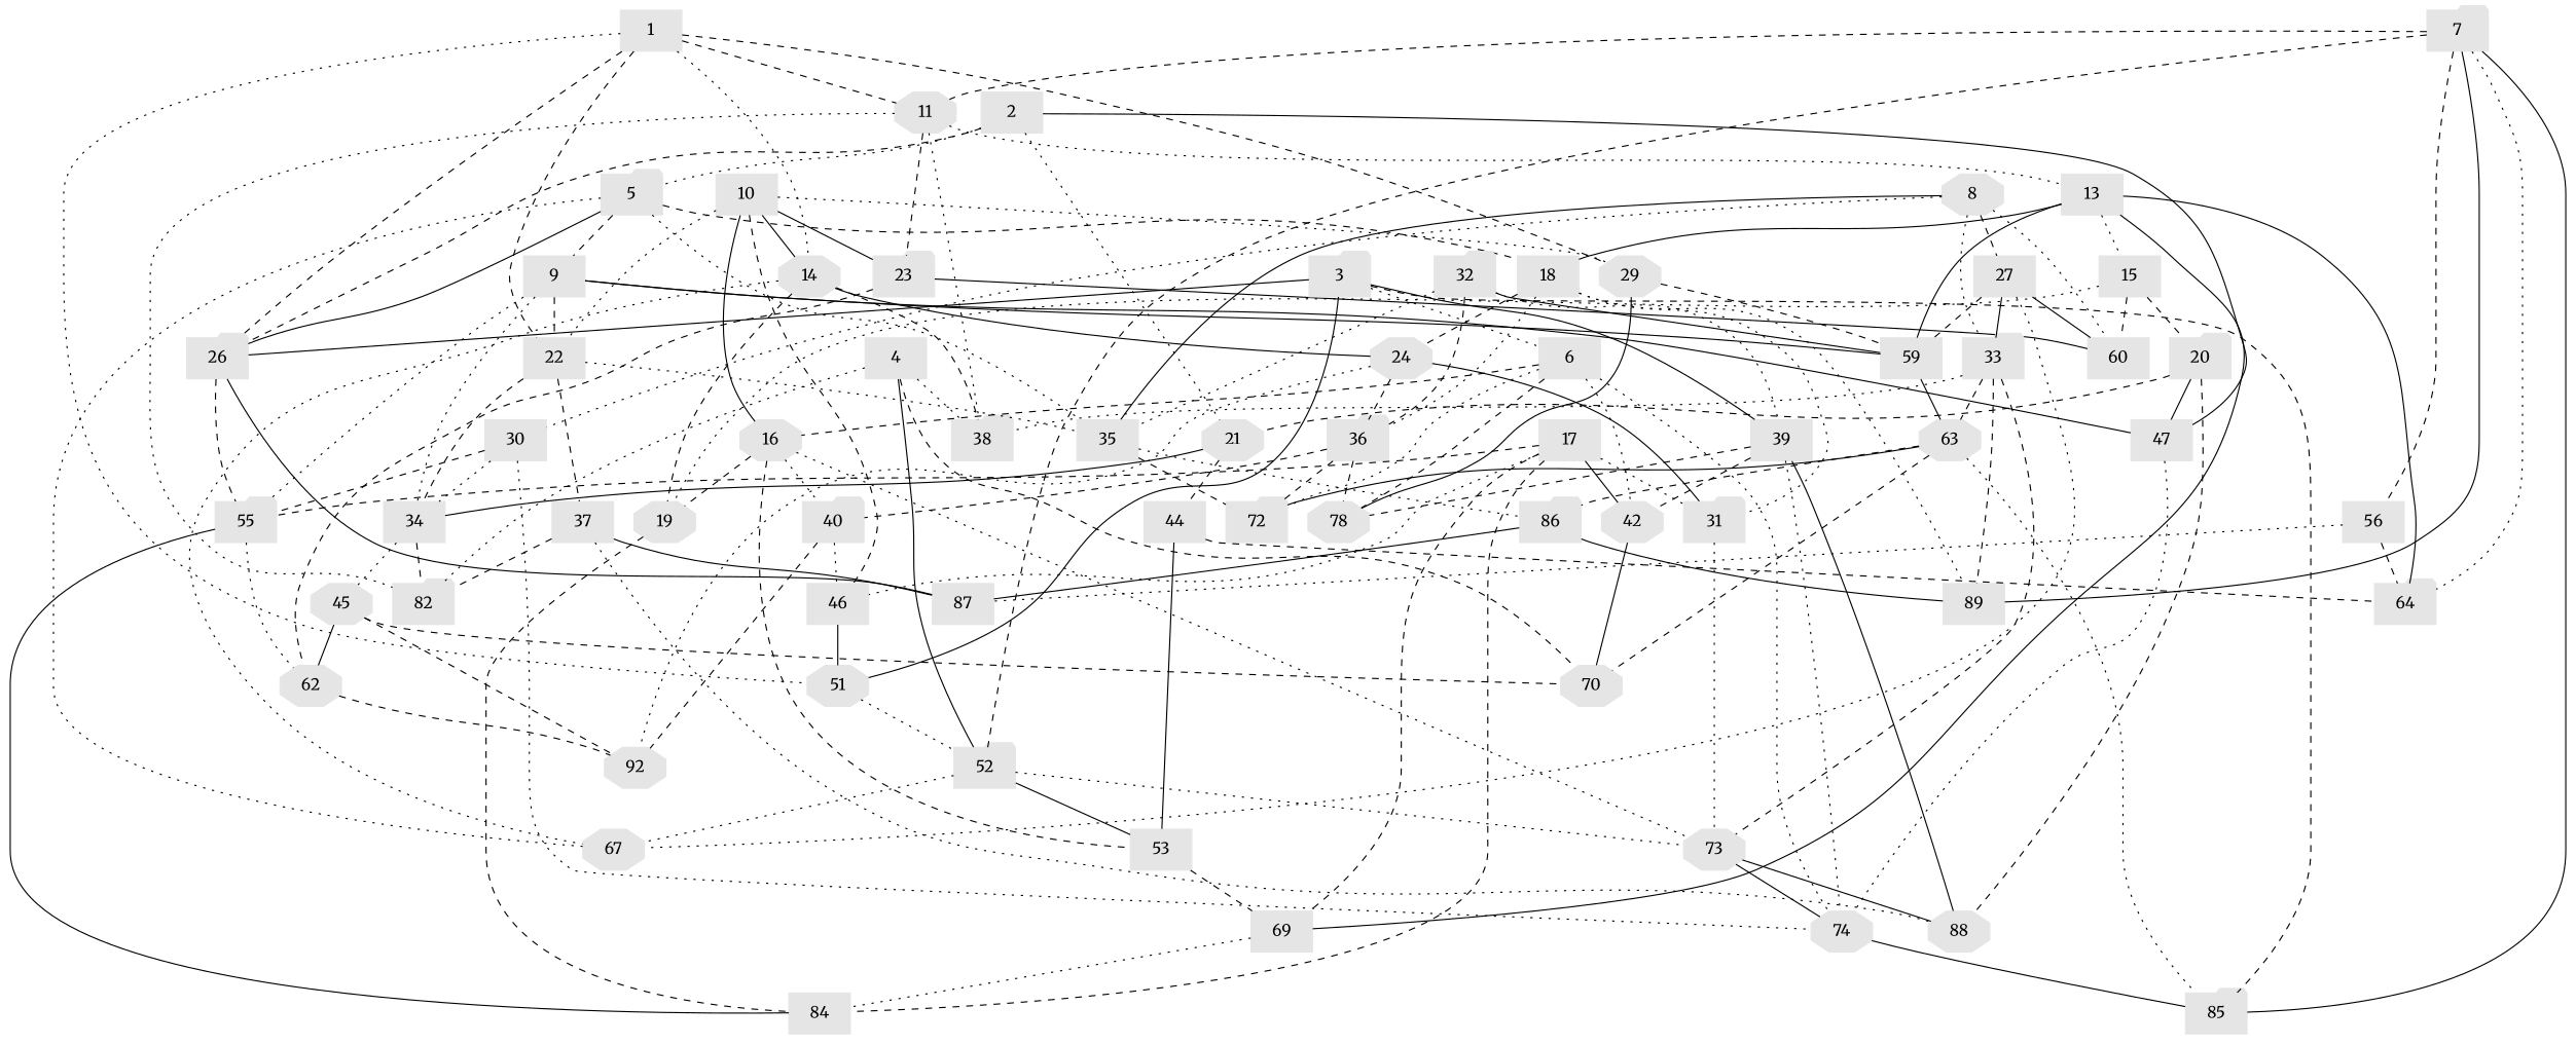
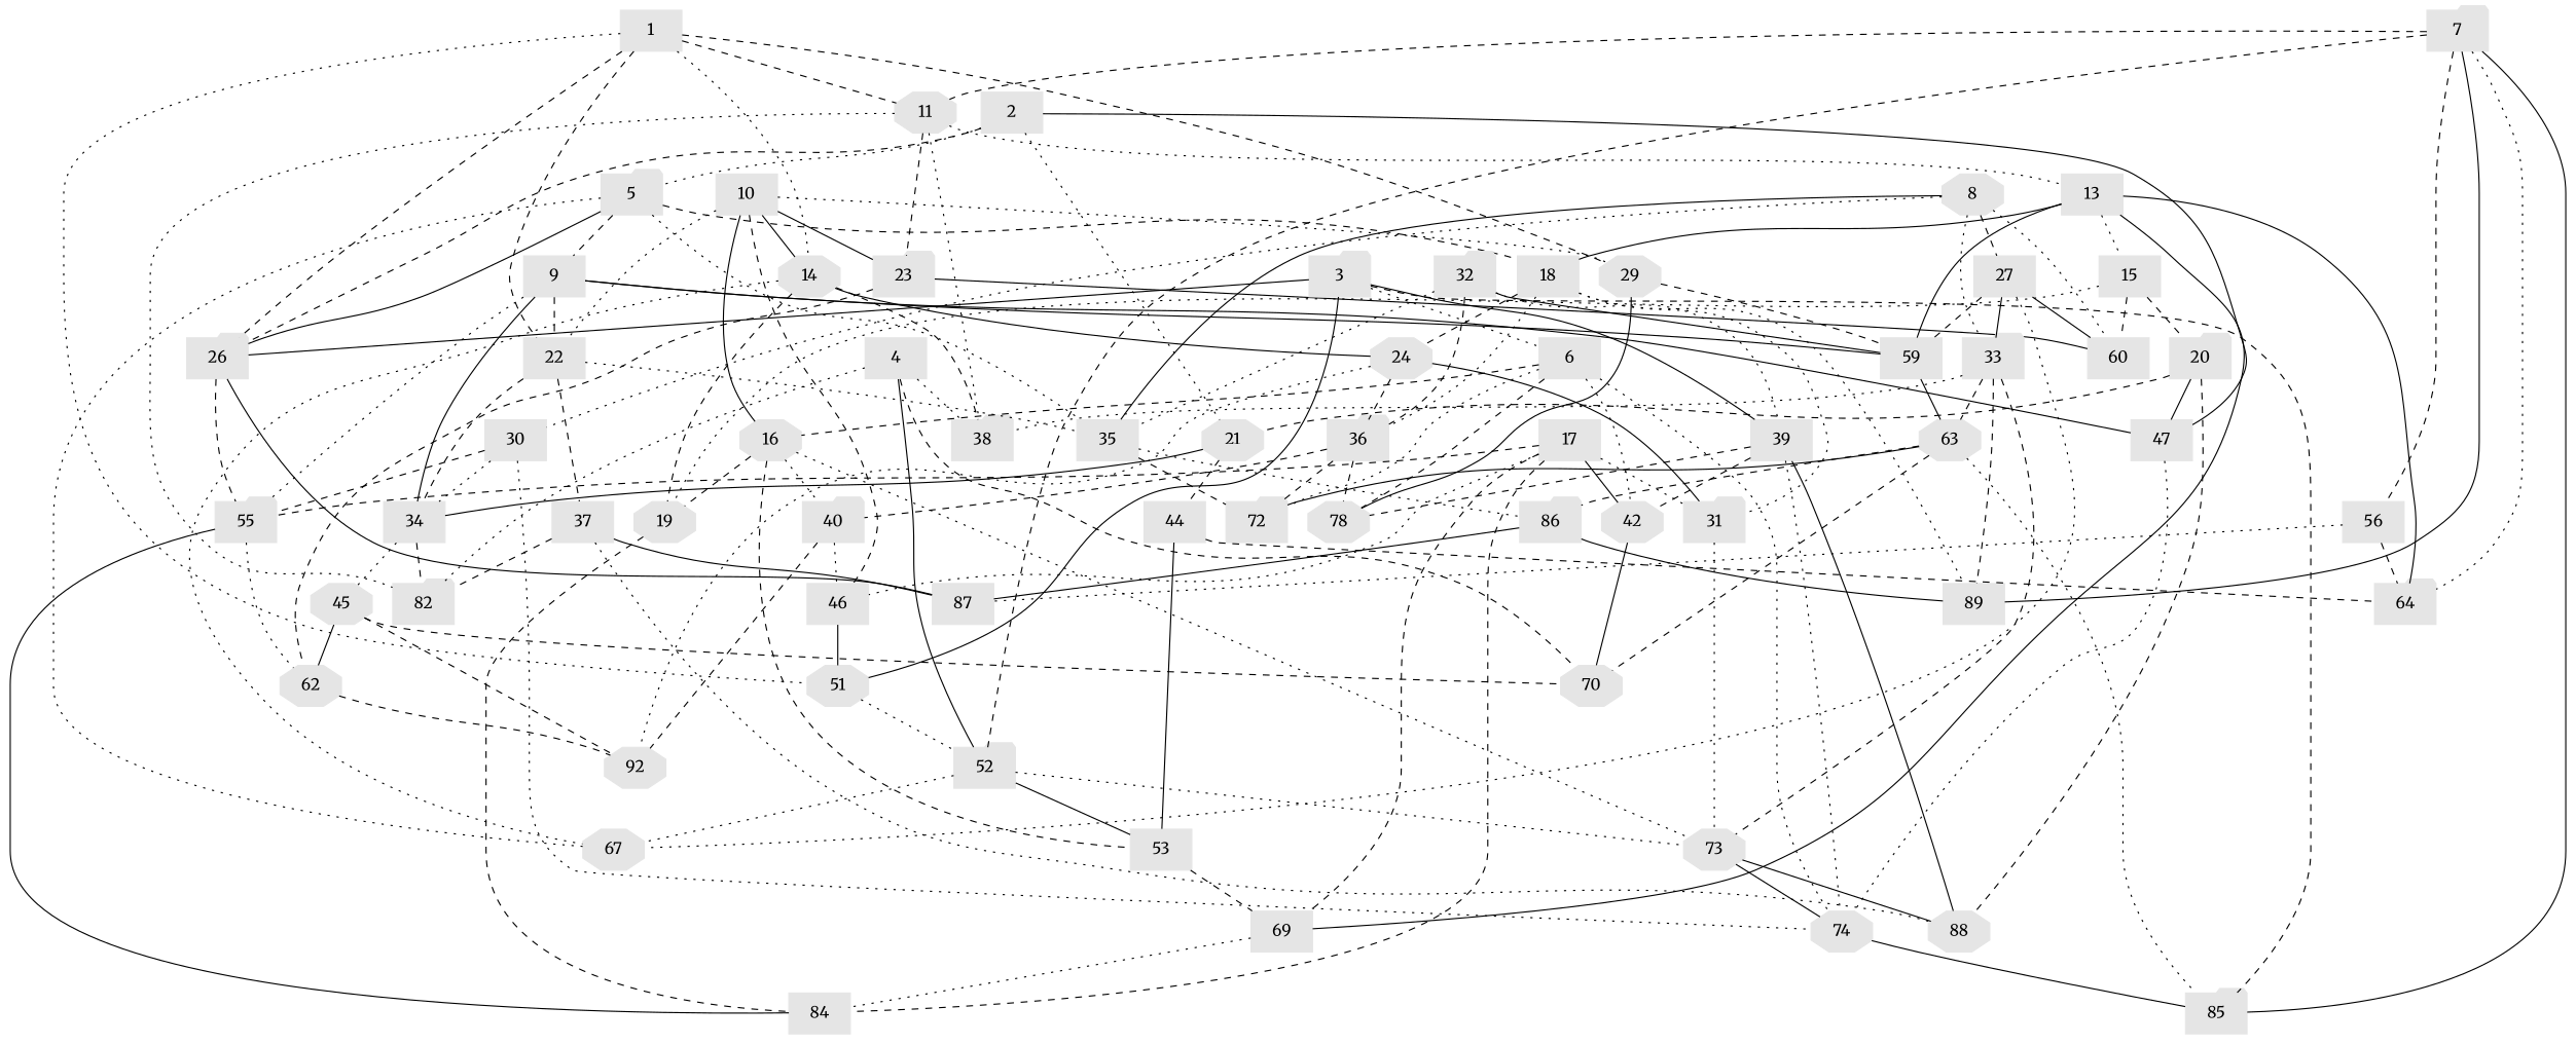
  graph {
    fontname=Merriweather
    node [color=gray90 fontname=Merriweather shape=box style=filled]
    edge [fontname=Merriweather style=dashed]
    1 [super="+90"]
    11 [shape=octagon super="+12"]
    14 [shape=octagon super="+79"]
    22 [super="+61"]
    26 [shape=folder super="+94"]
    29 [shape=octagon]
    51 [shape=octagon super="+97"]
    38 [shape=folder]
    82 [shape=folder]
    23 [shape=folder]
    13 [super="+65"]
    67 [shape=octagon]
    19 [shape=octagon]
    24 [shape=octagon super="+28"]
    35 [super="+57"]
    34 [super="+48"]
    37
    55 [shape=folder super="+83"]
    87
    78 [shape=octagon]
    59 [super="+93"]
    52 [shape=folder super="+68"]
    5 [shape=folder super="+66"]
    9 [super="+49"]
    18 [super="+25"]
    2
    21 [shape=octagon]
    47
    44
    74 [shape=octagon super="+96"]
    3 [shape=folder super="+77"]
    6 [super="+71"]
    39 [super="+41"]
    85 [shape=folder]
    16 [shape=octagon super="+43"]
    42 [shape=octagon]
    72 [shape=folder]
    88 [shape=octagon]
    4
    70 [shape=octagon]
    53
    73 [shape=octagon super="+95"]
    89
    31 [shape=folder]
    36 [shape=folder super="+91"]
    86 [shape=folder]
    40 [shape=folder]
    7 [shape=folder super="+81"]
    56
    64 [shape=folder]
    8 [shape=octagon super="+58"]
    27 [super="+76"]
    30
    33 [shape=folder super="+54"]
    60
    63 [shape=octagon super="+80"]
    45 [shape=octagon]
    84
    62 [shape=octagon]
    10 [super="+50"]
    46
    15
    69
    20 [shape=folder]
    92 [shape=octagon]
    17 [super="+75"]
    32 [shape=folder]
    1 -- 11
    1 -- 14 [style=dotted]
    1 -- 22
    1 -- 26
    1 -- 29
    1 -- 51 [style=dotted]
    11 -- 38 [style=dotted]
    11 -- 82 [style=dotted]
    11 -- 23
    11 -- 13 [style=dotted]
    14 -- 38
    14 -- 67 [style=dotted]
    14 -- 19
    14 -- 24 [style=solid]
    22 -- 35 [style=dotted]
    22 -- 34
    22 -- 37
    26 -- 55
    26 -- 87 [style=solid]
    29 -- 78 [style=solid]
    29 -- 59
    51 -- 52 [style=dotted]
    23 -- 60 [style=solid]
    23 -- 62
    13 -- 59 [style=solid]
    13 -- 18 [style=solid]
    13 -- 64 [style=solid]
    13 -- 15 [style=dotted]
    13 -- 69 [style=solid]
    19 -- 84
    24 -- 31 [style=solid]
    24 -- 36
    24 -- 92 [style=dotted]
    35 -- 72
    35 -- 86 [style=dotted]
    34 -- 82
    34 -- 45 [style=dotted]
    37 -- 82
    37 -- 87 [style=solid]
    37 -- 88 [style=dotted]
    55 -- 84 [style=solid]
    55 -- 62 [style=dotted]
    59 -- 63 [style=solid]
    52 -- 67 [style=dotted]
    52 -- 53 [style=solid]
    52 -- 73 [style=dotted]
    5 -- 26 [style=solid]
    5 -- 67 [style=dotted]
    5 -- 35 [style=dotted]
    5 -- 9
    5 -- 18
    9 -- 22
-   9 -- 34 [style=dotted]
+   9 -- 34 [style=solid]
    9 -- 55 [style=dotted]
    9 -- 59 [style=solid]
    9 -- 47 [style=solid]
    18 -- 24
    18 -- 89 [style=dotted]
    18 -- 31 [style=dotted]
    18 -- 36 [style=dotted]
    2 -- 26
    2 -- 5 [style=dotted]
    2 -- 21 [style=dotted]
    2 -- 47 [style=solid]
    21 -- 34 [style=solid]
    21 -- 44
    47 -- 74 [style=dotted]
    44 -- 53 [style=solid]
    44 -- 64
    74 -- 85 [style=solid]
    3 -- 26 [style=solid]
    3 -- 51 [style=solid weight=2]
    3 -- 6 [style=dotted]
    3 -- 39 [style=solid]
    3 -- 85
    6 -- 78
    6 -- 74 [style=dotted]
    6 -- 16
    6 -- 42 [style=dotted]
    6 -- 72 [style=dotted]
    39 -- 78
    39 -- 74 [style=dotted]
    39 -- 42
    39 -- 88 [style=solid]
    16 -- 19
    16 -- 53
    16 -- 73 [style=dotted]
    16 -- 40 [style=dotted]
    42 -- 70 [style=solid]
    4 -- 38 [style=dotted]
    4 -- 82 [style=dotted]
    4 -- 52 [style=solid]
    4 -- 70
    53 -- 69
    73 -- 74 [style=solid]
    73 -- 88 [style=solid]
    31 -- 73 [style=dotted]
    36 -- 78
    36 -- 72
    36 -- 40
    86 -- 87 [style=solid]
    86 -- 89 [style=solid]
    40 -- 46 [style=dotted]
    40 -- 92
    7 -- 11
    7 -- 52
    7 -- 85 [style=solid]
    7 -- 89 [style=solid]
    7 -- 56
    7 -- 64 [style=dotted]
    56 -- 87 [style=dotted]
    56 -- 64
    8 -- 35 [style=solid]
    8 -- 27 [weight=2]
    8 -- 30 [style=dotted]
    8 -- 33 [style=dotted]
    8 -- 60 [style=dotted]
    27 -- 67 [style=dotted]
    27 -- 59
    27 -- 33 [style=solid]
    27 -- 60 [style=solid]
    30 -- 34 [style=dotted]
    30 -- 55
    30 -- 74 [style=dotted]
    33 -- 38 [style=dotted]
    33 -- 73
    33 -- 89
    33 -- 63
    63 -- 85 [style=dotted]
    63 -- 72 [style=solid]
    63 -- 70
    63 -- 86
    45 -- 70
    45 -- 62 [style=solid]
    45 -- 92
    62 -- 92
    10 -- 14 [style=solid]
    10 -- 22 [style=dotted]
    10 -- 29 [style=dotted]
    10 -- 23 [style=solid]
    10 -- 16 [style=solid]
    10 -- 46
    46 -- 51 [style=solid]
    15 -- 19 [style=dotted]
    15 -- 60
    15 -- 20
    69 -- 84 [style=dotted]
    20 -- 21
    20 -- 47 [style=solid]
    20 -- 88
    17 -- 55
    17 -- 42 [style=solid]
    17 -- 31 [style=dotted]
    17 -- 84
    17 -- 46 [style=dotted]
    17 -- 69
    32 -- 35 [style=dotted]
    32 -- 59 [style=solid]
    32 -- 39 [style=dotted]
    32 -- 36
  }
